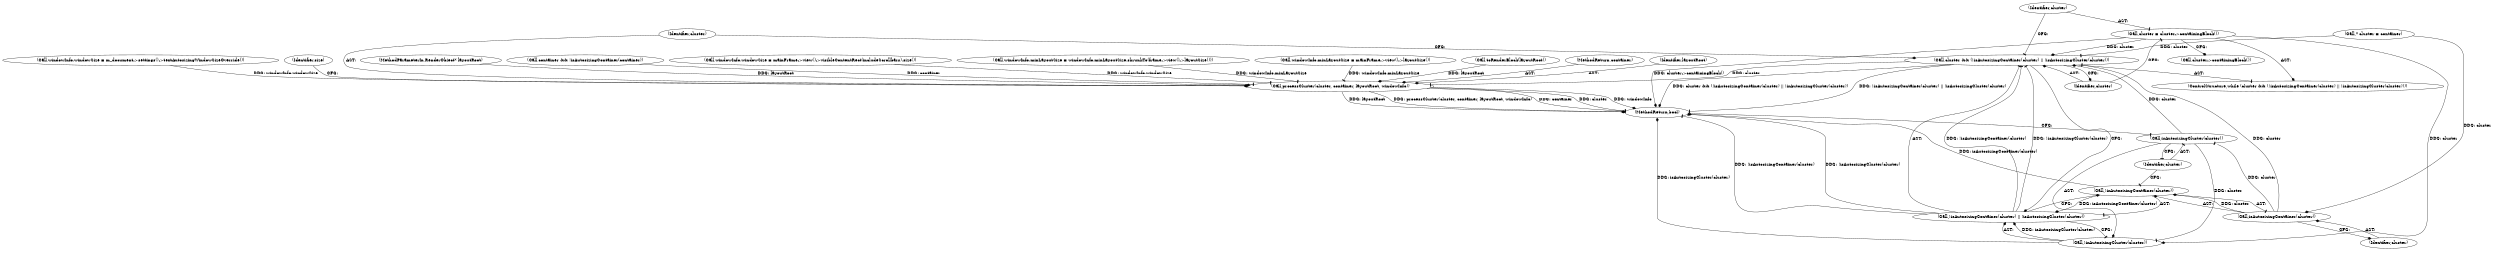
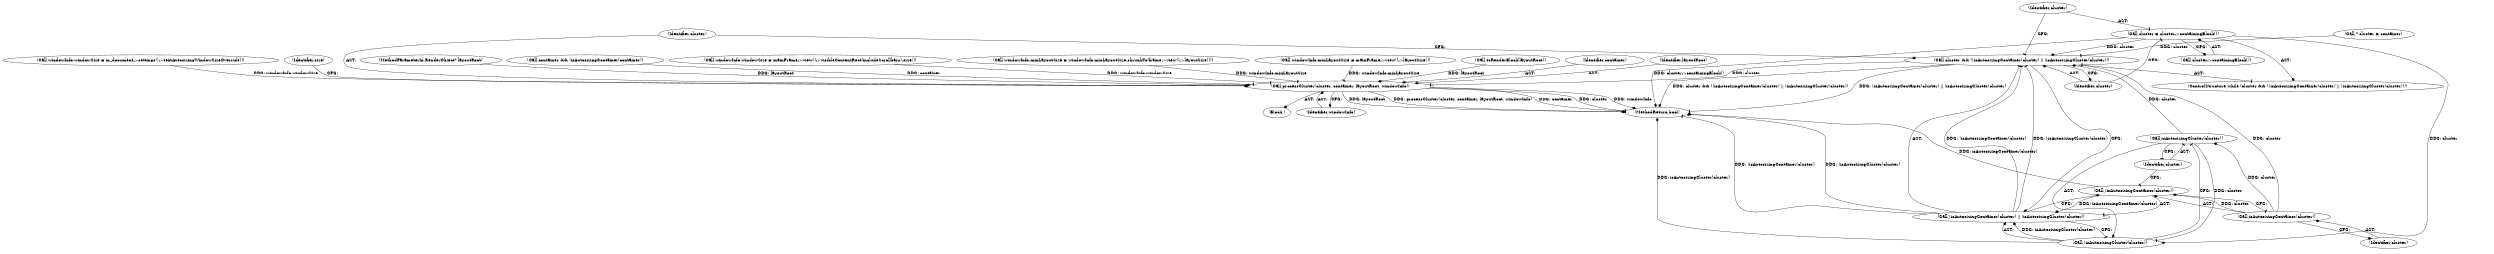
  digraph {
    edge [arrowhead=diamond]
    n1 [label="(Call,cluster = cluster->containingBlock())"]
    n2 [label="(Call,cluster && (!isAutosizingContainer(cluster) || !isAutosizingCluster(cluster)))"]
    n3 [label="(MethodReturn,bool)"]
    n4 [label="(Call,cluster->containingBlock())"]
    n5 [label="(ControlStructure,while (cluster && (!isAutosizingContainer(cluster) || !isAutosizingCluster(cluster))))"]
    n6 [label="(Call,!isAutosizingCluster(cluster))"]
    n7 [label="(Call,processCluster(cluster, container, layoutRoot, windowInfo))"]
    n8 [label="(Call,!isAutosizingContainer(cluster) || !isAutosizingCluster(cluster))"]
    n9 [label="(Identifier,cluster)"]
    n10 [label="(Call,isAutosizingContainer(cluster))"]
    n11 [label="(Call,!isAutosizingContainer(cluster))"]
    n12 [label="(Call,isAutosizingCluster(cluster))"]
    n13 [label="(Identifier,cluster)"]
+   n14 [label="(Block,)"]
+   n15 [label="(Identifier,windowInfo)"]
    n16 [label="(Identifier,cluster)"]
    n17 [label="(Call,* cluster = container)"]
-   n18 [label="(MethodReturn,container)"]
+   n18 [label="(Identifier,container)"]
    n19 [label="(Identifier,layoutRoot)"]
    n20 [label="(Call,windowInfo.windowSize = m_document->settings()->textAutosizingWindowSizeOverride())"]
    n21 [label="(Identifier,size)"]
    n22 [label="(Identifier,cluster)"]
    n23 [label="(MethodParameterIn,RenderObject* layoutRoot)"]
    n24 [label="(Call,container && !isAutosizingContainer(container))"]
    n25 [label="(Call,windowInfo.windowSize = mainFrame->view()->visibleContentRect(includeScrollbars).size())"]
    n26 [label="(Identifier,cluster)"]
    n27 [label="(Call,windowInfo.minLayoutSize = windowInfo.minLayoutSize.shrunkTo(frame->view()->layoutSize()))"]
    n28 [label="(Call,windowInfo.minLayoutSize = mainFrame->view()->layoutSize())"]
    n29 [label="(Call,toRenderBlock(layoutRoot))"]
    n1 -> n2 [label="DDG: cluster"]
    n1 -> n3 [label="DDG: cluster->containingBlock()"]
    n1 -> n4 [label="CFG: "]
    n1 -> n5 [label="AST: "]
    n1 -> n6 [label="DDG: cluster"]
    n2 -> n3 [label="DDG: cluster && (!isAutosizingContainer(cluster) || !isAutosizingCluster(cluster))"]
    n2 -> n3 [arrowhead=tee label="DDG: !isAutosizingContainer(cluster) || !isAutosizingCluster(cluster)"]
    n2 -> n5 [arrowhead=tee label="AST: "]
    n2 -> n7 [arrowhead=tee label="DDG: cluster"]
    n2 -> n8 [label="CFG: "]
    n2 -> n9 [label="CFG: "]
+   n4 -> n1 [label="AST: "]
    n6 -> n3 [label="DDG: isAutosizingCluster(cluster)"]
    n6 -> n8 [label="AST: "]
    n6 -> n8 [label="DDG: isAutosizingCluster(cluster)"]
-   n3 -> n12 [arrowhead=tee label="CFG: "]
+   n6 -> n12 [arrowhead=tee label="CFG: "]
    n7 -> n3 [label="DDG: processCluster(cluster, container, layoutRoot, windowInfo)"]
    n7 -> n3 [arrowhead=tee label="DDG: container"]
    n7 -> n3 [arrowhead=tee label="DDG: cluster"]
    n7 -> n3 [label="DDG: windowInfo"]
    n7 -> n3 [label="DDG: layoutRoot"]
+   n7 -> n14 [label="AST: "]
+   n7 -> n15 [label="CFG: "]
    n8 -> n2 [arrowhead=tee label="AST: "]
    n8 -> n2 [arrowhead=tee label="DDG: !isAutosizingContainer(cluster)"]
    n8 -> n2 [arrowhead=tee label="DDG: !isAutosizingCluster(cluster)"]
    n8 -> n3 [arrowhead=tee label="DDG: !isAutosizingContainer(cluster)"]
    n8 -> n3 [arrowhead=tee label="DDG: !isAutosizingCluster(cluster)"]
    n8 -> n6 [arrowhead=tee label="CFG: "]
    n8 -> n11 [label="CFG: "]
    n9 -> n1 [arrowhead=tee label="CFG: "]
    n9 -> n2 [label="AST: "]
    n10 -> n2 [arrowhead=tee label="DDG: cluster"]
    n10 -> n11 [label="AST: "]
    n10 -> n11 [label="DDG: cluster"]
-   n10 -> n12 [arrowhead=tee label="DDG: cluster"]
+   n10 -> n12 [label="DDG: cluster"]
    n10 -> n13 [label="CFG: "]
    n11 -> n3 [label="DDG: isAutosizingContainer(cluster)"]
    n11 -> n8 [arrowhead=tee label="AST: "]
    n11 -> n8 [label="DDG: isAutosizingContainer(cluster)"]
-   n11 -> n10 [arrowhead=tee label="AST: "]
+   n11 -> n10 [arrowhead=tee label="CFG: "]
    n12 -> n2 [label="DDG: cluster"]
    n12 -> n6 [label="AST: "]
    n12 -> n6 [arrowhead=tee label="DDG: cluster"]
    n12 -> n16 [arrowhead=tee label="CFG: "]
    n13 -> n10 [label="AST: "]
+   n15 -> n7 [label="AST: "]
    n16 -> n11 [arrowhead=tee label="CFG: "]
    n16 -> n12 [arrowhead=tee label="AST: "]
    n17 -> n2 [arrowhead=tee label="DDG: cluster"]
-   n17 -> n10 [label="DDG: cluster"]
    n18 -> n7 [label="AST: "]
    n19 -> n7 [label="AST: "]
    n20 -> n7 [label="DDG: windowInfo.windowSize"]
    n21 -> n7 [arrowhead=tee label="CFG: "]
    n22 -> n2 [label="CFG: "]
    n22 -> n7 [label="AST: "]
    n23 -> n7 [label="DDG: layoutRoot"]
    n24 -> n7 [arrowhead=tee label="DDG: container"]
    n25 -> n7 [arrowhead=tee label="DDG: windowInfo.windowSize"]
    n26 -> n1 [arrowhead=tee label="AST: "]
    n26 -> n2 [arrowhead=tee label="CFG: "]
    n27 -> n7 [arrowhead=tee label="DDG: windowInfo.minLayoutSize"]
    n28 -> n7 [arrowhead=tee label="DDG: windowInfo.minLayoutSize"]
    n29 -> n7 [label="DDG: layoutRoot"]
  }
